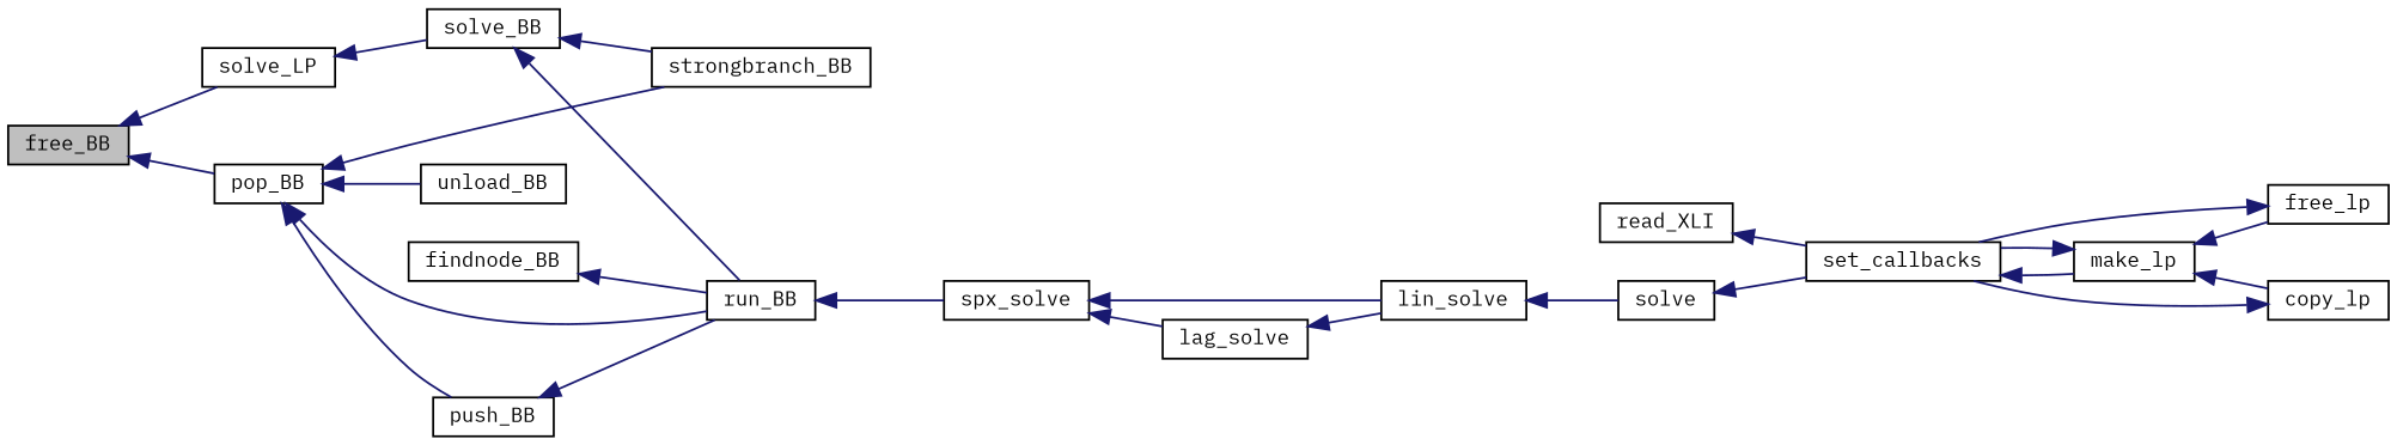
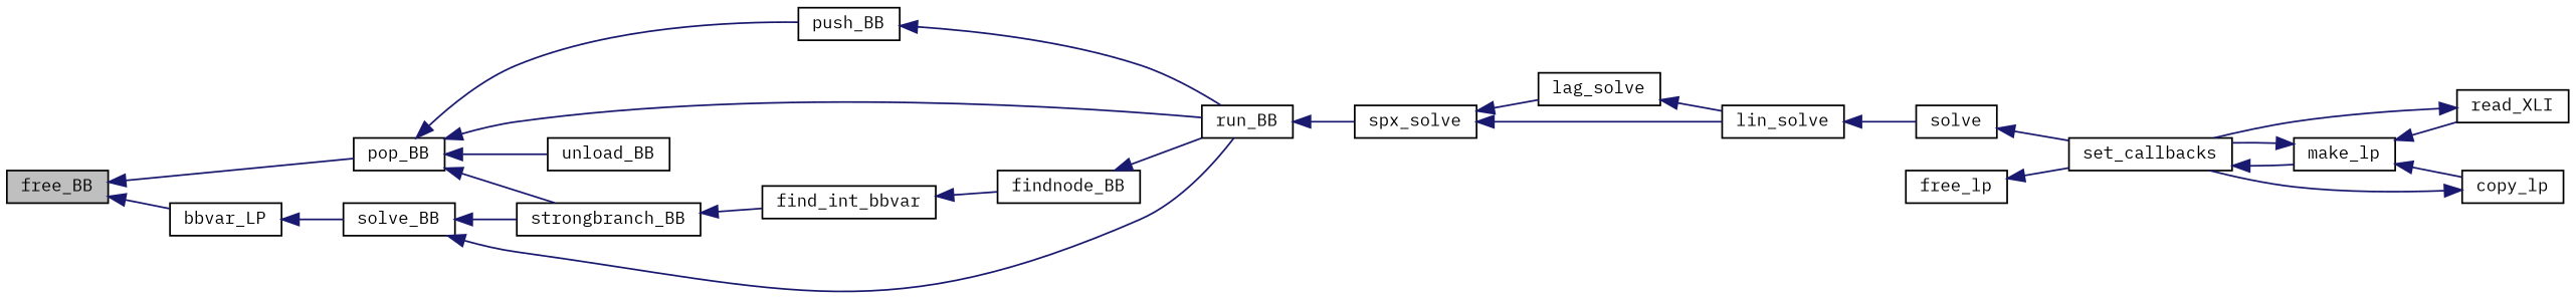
  digraph {
    fontname="IBM Plex Mono"
    rankdir=LR
    node [color=black fillcolor=white fontname="IBM Plex Mono" fontsize=10 shape=record style=filled]
    edge [color=midnightblue dir=back fontname="IBM Plex Mono" fontsize=10 labelfontname=Helvetica labelfontsize=10 style=solid]
    n1 [fillcolor=grey75 fontcolor=black height=0.2 label=free_BB width=0.4]
    n2 [height=0.2 label=pop_BB width=0.4]
-   n3 [height=0.2 label=solve_LP width=0.4]
+   n3 [height=0.2 label=bbvar_LP width=0.4]
    n4 [height=0.2 label=unload_BB width=0.4]
    n5 [height=0.2 label=push_BB width=0.4]
    n6 [height=0.2 label=strongbranch_BB width=0.4]
    n7 [height=0.2 label=run_BB width=0.4]
    n8 [height=0.2 label=solve_BB width=0.4]
+   n9 [height=0.2 label=find_int_bbvar width=0.4]
    n10 [height=0.2 label=spx_solve width=0.4]
    n11 [height=0.2 label=free_lp width=0.4]
    n12 [height=0.2 label=set_callbacks width=0.4]
    n13 [height=0.2 label=make_lp width=0.4]
    n14 [height=0.2 label=read_XLI width=0.4]
    n15 [height=0.2 label=copy_lp width=0.4]
    n16 [height=0.2 label=findnode_BB width=0.4]
    n17 [height=0.2 label=lag_solve width=0.4]
    n18 [height=0.2 label=lin_solve width=0.4]
    n19 [height=0.2 label=solve width=0.4]
    n1 -> n2
    n1 -> n3
    n2 -> n4
    n2 -> n5
    n2 -> n6
    n2 -> n7
    n3 -> n8
    n5 -> n7
+   n6 -> n9
    n7 -> n10
    n8 -> n6
    n8 -> n7
+   n9 -> n16
    n10 -> n17
    n10 -> n18
    n11 -> n12
    n12 -> n13
    n13 -> n12
-   n13 -> n11
+   n13 -> n14
    n13 -> n15
    n14 -> n12
    n15 -> n12
    n16 -> n7
    n17 -> n18
    n18 -> n19
    n19 -> n12
  }
